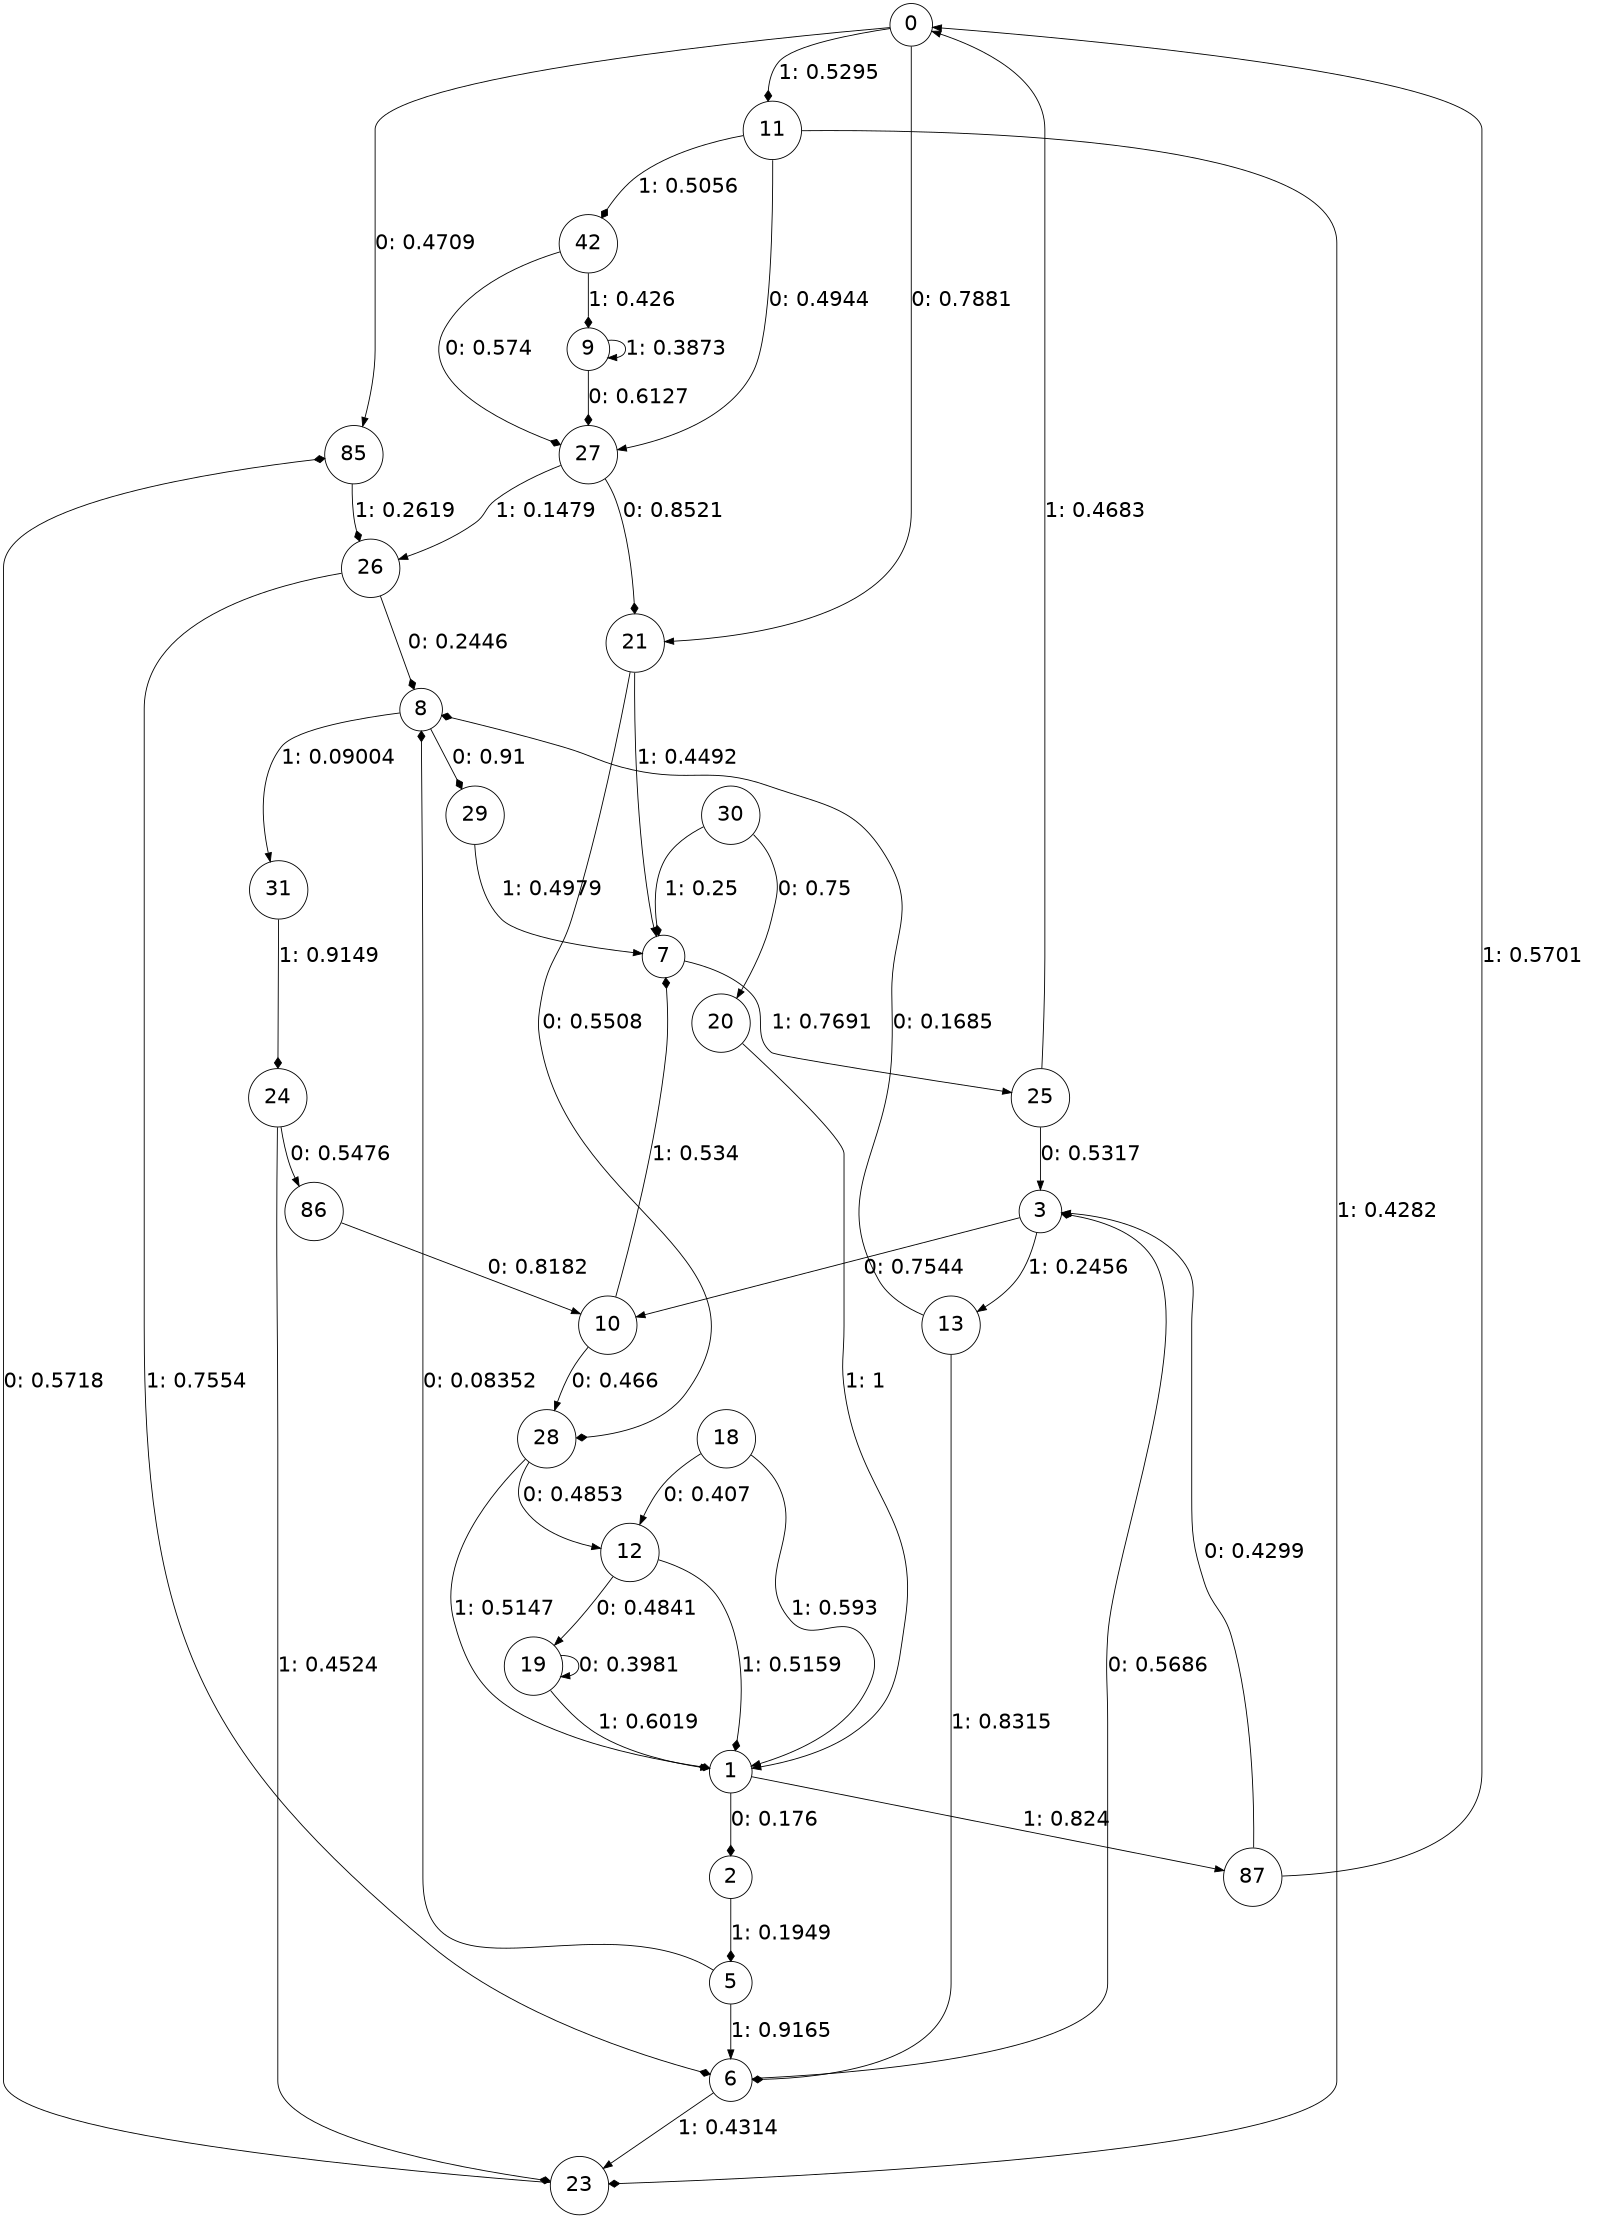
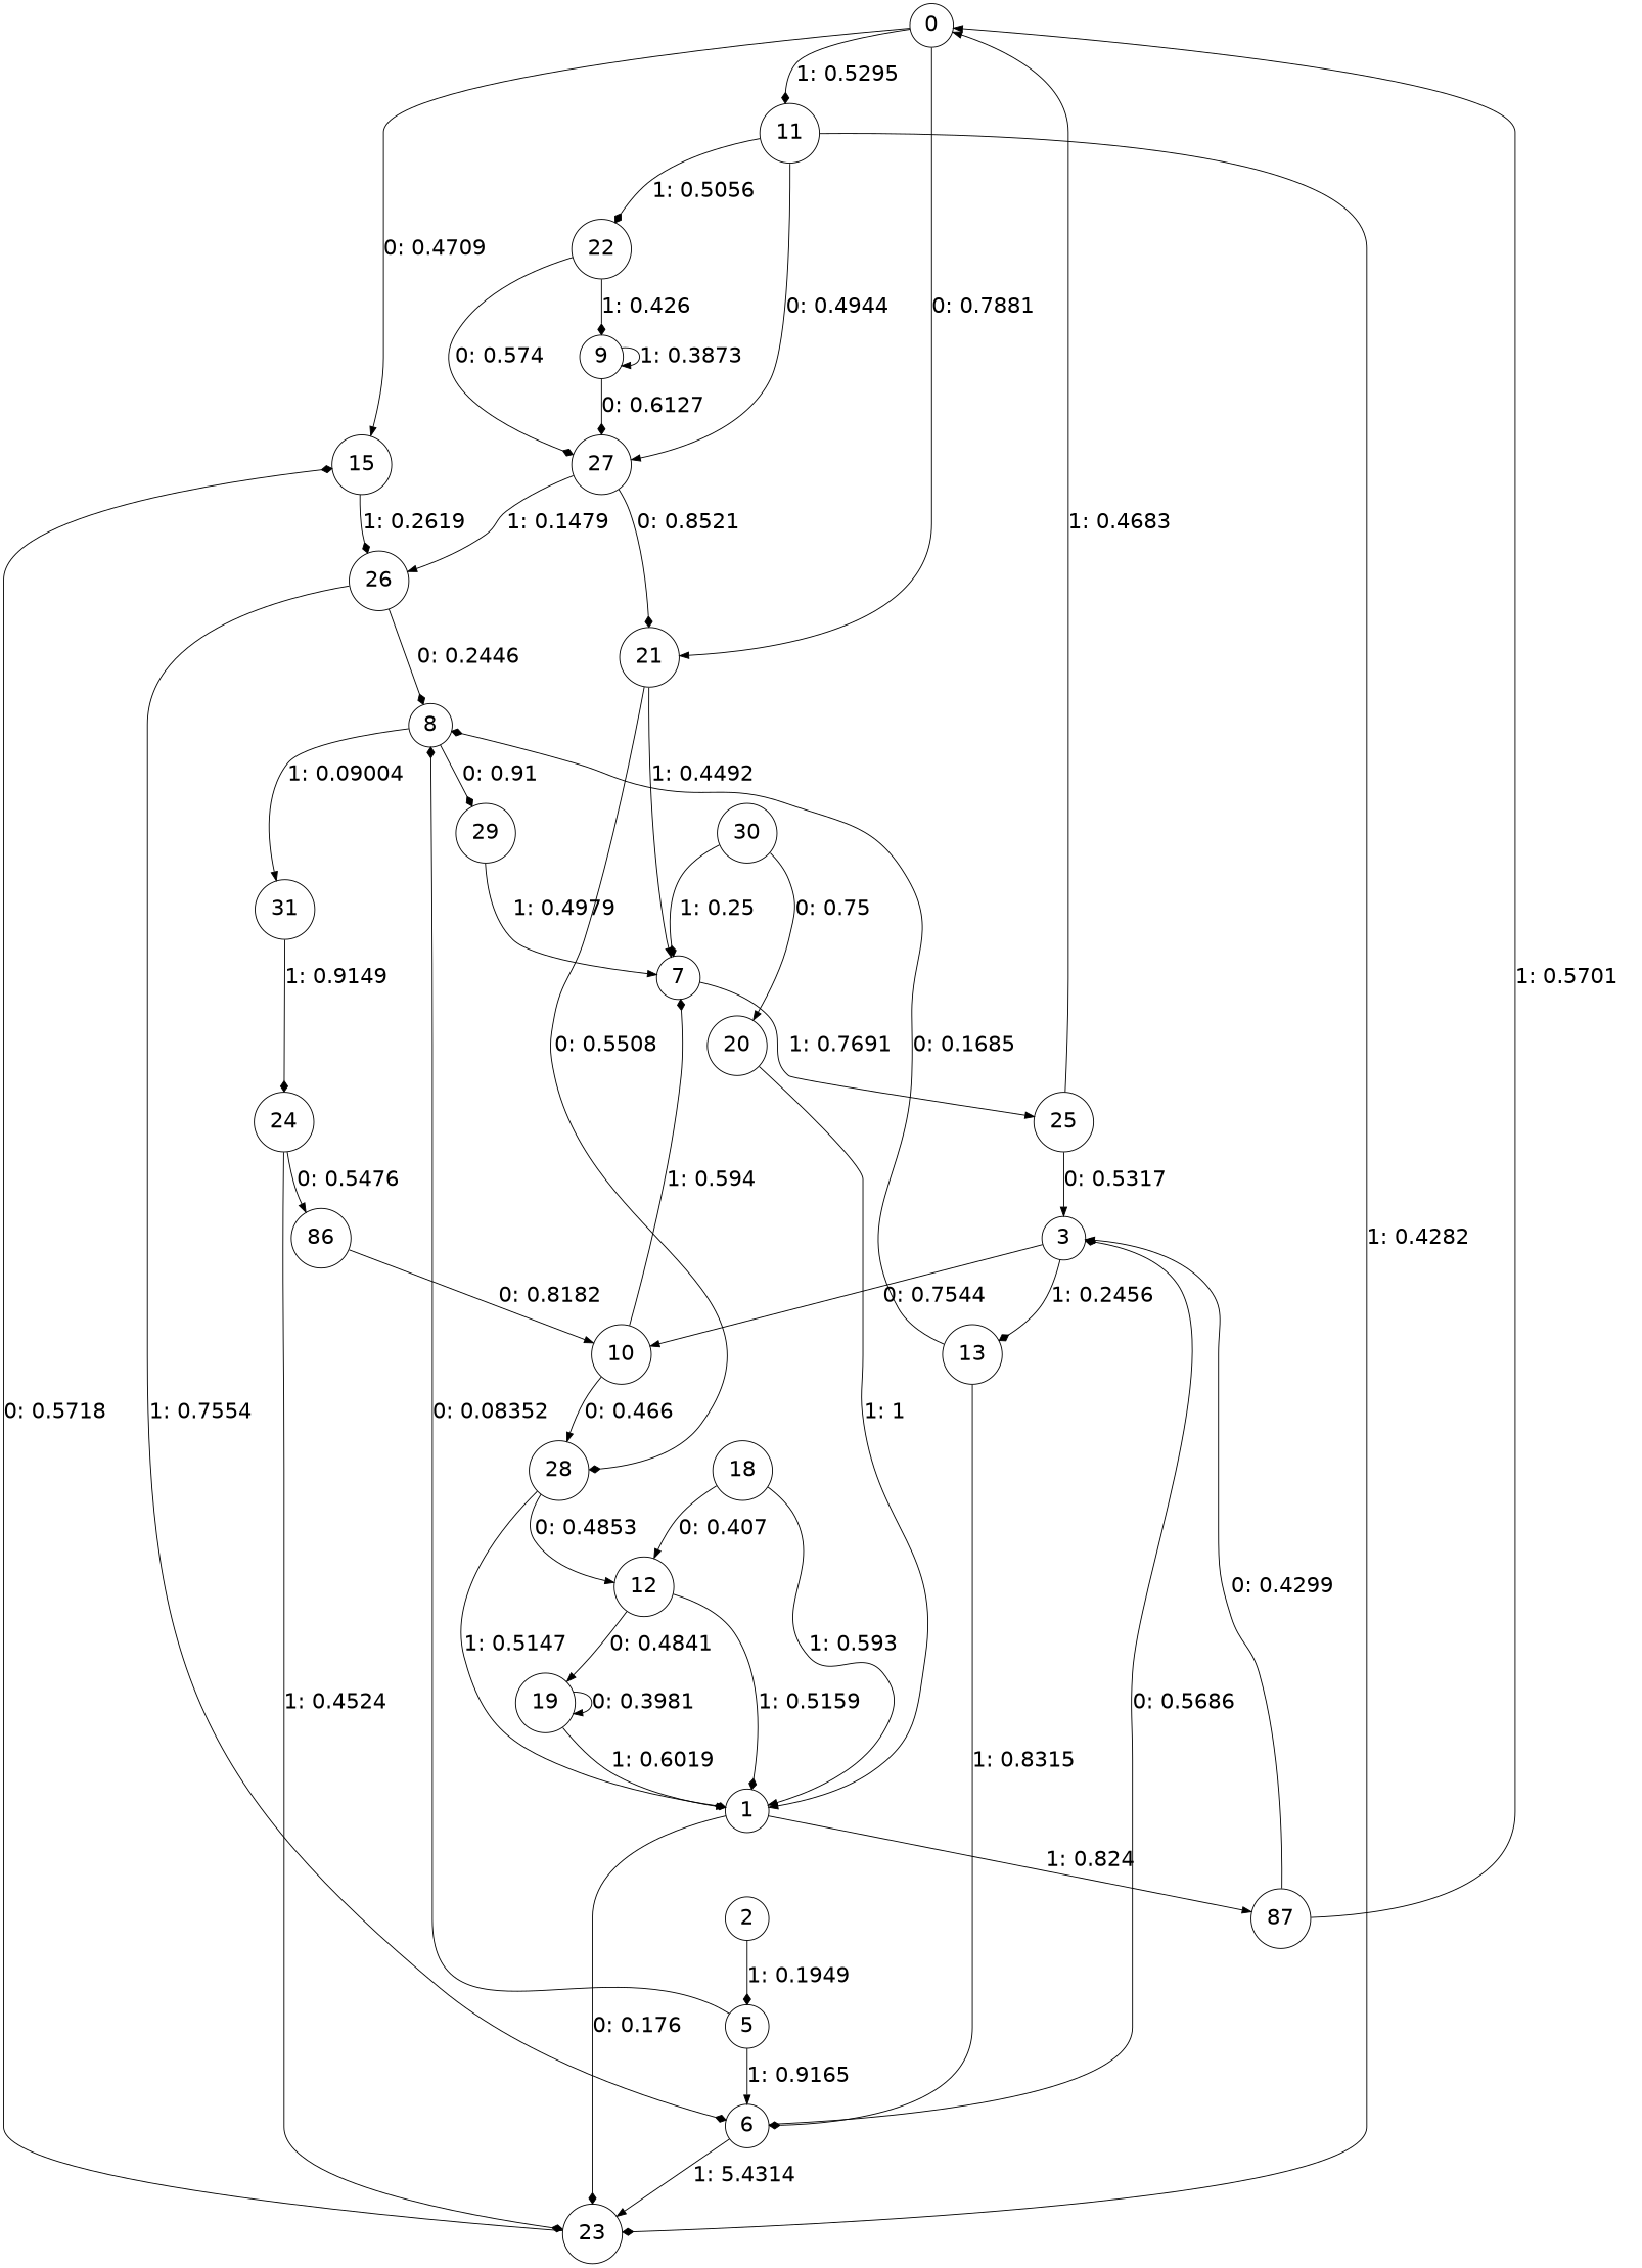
  digraph {
    fontname="DejaVu Sans"
    node [fontname="DejaVu Sans" fontsize=24 shape=circle]
    edge [arrowhead=normal fontname="DejaVu Sans" fontsize=24]
    0
-   15 [label=85]
+   15
    11
    21
    26
    27
-   22 [label=42]
+   22
    23
    7
    28
    8
    6
    9
    1
    2
    n16 [label=87]
    5
    3
    10
    13
    18
    12
    25
    29
    31
    19
    24
    n28 [label=86]
    20
    30
    0 -> 15 [label="0: 0.4709   "]
    0 -> 11 [arrowhead=diamond label="1: 0.5295   "]
    0 -> 21 [label="0: 0.7881   "]
    15 -> 26 [arrowhead=diamond label="1: 0.2619   "]
    11 -> 27 [label="0: 0.4944   "]
    11 -> 22 [arrowhead=diamond label="1: 0.5056   "]
    11 -> 23 [arrowhead=diamond label="1: 0.4282   "]
    21 -> 7 [label="1: 0.4492   "]
    21 -> 28 [arrowhead=diamond label="0: 0.5508   "]
    26 -> 8 [arrowhead=diamond label="0: 0.2446   "]
    26 -> 6 [arrowhead=diamond label="1: 0.7554   "]
    27 -> 21 [arrowhead=diamond label="0: 0.8521   "]
    27 -> 26 [label="1: 0.1479   "]
    22 -> 27 [arrowhead=diamond label="0: 0.574    "]
    22 -> 9 [arrowhead=diamond label="1: 0.426    "]
    23 -> 15 [arrowhead=diamond label="0: 0.5718   "]
    7 -> 25 [label="1: 0.7691   "]
    28 -> 1 [arrowhead=diamond label="1: 0.5147   "]
    28 -> 12 [label="0: 0.4853   "]
    8 -> 29 [arrowhead=diamond label="0: 0.91     "]
    8 -> 31 [label="1: 0.09004  "]
-   6 -> 23 [label="1: 0.4314   "]
+   6 -> 23 [label="1: 5.4314   "]
    6 -> 3 [arrowhead=diamond label="0: 0.5686   "]
    9 -> 27 [arrowhead=diamond label="0: 0.6127   "]
    9 -> 9 [label="1: 0.3873   "]
-   1 -> 2 [arrowhead=diamond label="0: 0.176    "]
+   1 -> 23 [arrowhead=diamond label="0: 0.176    "]
    1 -> n16 [label="1: 0.824    "]
    2 -> 5 [arrowhead=diamond label="1: 0.1949   "]
    n16 -> 0 [label="1: 0.5701   "]
    n16 -> 3 [label="0: 0.4299   "]
    5 -> 8 [arrowhead=diamond label="0: 0.08352  "]
    5 -> 6 [label="1: 0.9165   "]
    3 -> 10 [label="0: 0.7544   "]
-   3 -> 13 [label="1: 0.2456   "]
-   10 -> 7 [arrowhead=diamond label="1: 0.534    "]
+   3 -> 13 [arrowhead=diamond label="1: 0.2456   "]
+   10 -> 7 [arrowhead=diamond label="1: 0.594    "]
    10 -> 28 [label="0: 0.466    "]
    13 -> 8 [arrowhead=diamond label="0: 0.1685   "]
    13 -> 6 [arrowhead=diamond label="1: 0.8315   "]
    18 -> 1 [label="1: 0.593    "]
    18 -> 12 [label="0: 0.407    "]
    12 -> 1 [arrowhead=diamond label="1: 0.5159   "]
    12 -> 19 [label="0: 0.4841   "]
    25 -> 0 [label="1: 0.4683   "]
    25 -> 3 [label="0: 0.5317   "]
    29 -> 7 [label="1: 0.4979   "]
    31 -> 24 [arrowhead=diamond label="1: 0.9149   "]
    19 -> 1 [label="1: 0.6019   "]
    19 -> 19 [label="0: 0.3981   "]
    24 -> 23 [arrowhead=diamond label="1: 0.4524   "]
    24 -> n28 [label="0: 0.5476   "]
    n28 -> 10 [label="0: 0.8182   "]
    20 -> 1 [label="1: 1        "]
    30 -> 7 [arrowhead=diamond label="1: 0.25     "]
    30 -> 20 [label="0: 0.75     "]
  }
